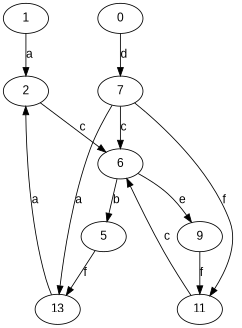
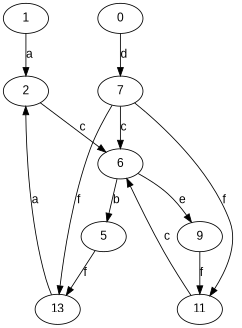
  strict digraph {
    fontname="Liberation Sans"
    node [fontname="Liberation Sans"]
    edge [fontname="Liberation Sans"]
    1
    2
    6
    5
    9
    n6 [label=13]
    0
    7
    11
    1 -> 2 [label=a]
    2 -> 6 [label=c]
    6 -> 5 [label=b]
    6 -> 9 [label=e]
    5 -> n6 [label=f]
    9 -> 11 [label=f]
    n6 -> 2 [label=a]
    0 -> 7 [label=d]
    7 -> 6 [label=c]
-   7 -> n6 [label=a]
+   7 -> n6 [label=f]
    7 -> 11 [label=f]
    11 -> 6 [label=c]
  }
